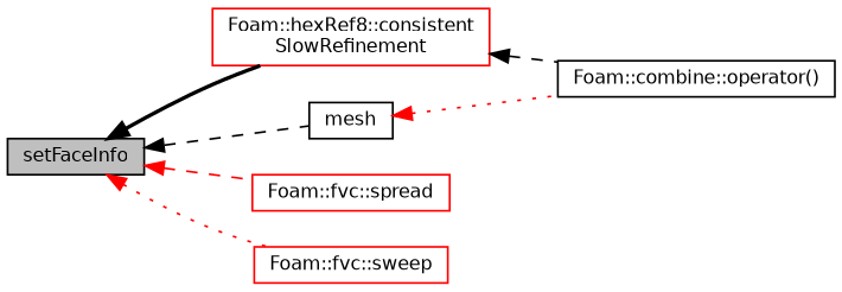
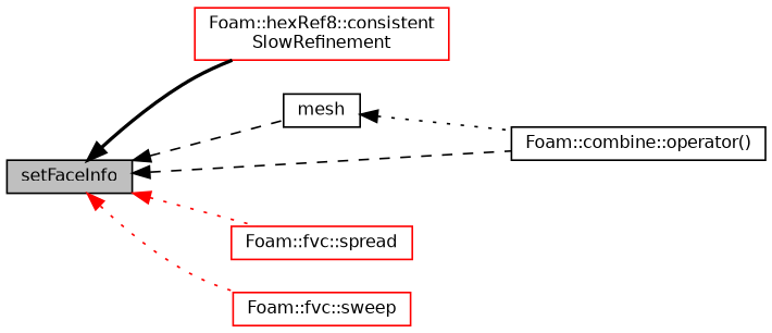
  digraph {
    rankdir=LR
    node [color=black fontname=Helvetica fontsize=10 shape=record]
    edge [color=black dir=back fontname=Helvetica fontsize=10 labelfontname=Helvetica labelfontsize=10 style=dashed]
    n1 [fillcolor=grey75 fontcolor=black height=0.2 label=setFaceInfo style=filled width=0.4]
    n2 [color=red height=0.2 label="Foam::hexRef8::consistent\lSlowRefinement" width=0.4]
    n3 [height=0.2 label=mesh width=0.4]
    n4 [height=0.2 label="Foam::combine::operator()" width=0.4]
    n5 [color=red height=0.2 label="Foam::fvc::spread" width=0.4]
    n6 [color=red height=0.2 label="Foam::fvc::sweep" width=0.4]
    n1 -> n2 [style=bold]
    n1 -> n3
-   n2 -> n4
-   n1 -> n5 [color=red]
+   n1 -> n4
+   n1 -> n5 [color=red style=dotted]
    n1 -> n6 [color=red style=dotted]
-   n3 -> n4 [color=red style=dotted]
+   n3 -> n4 [style=dotted]
  }
